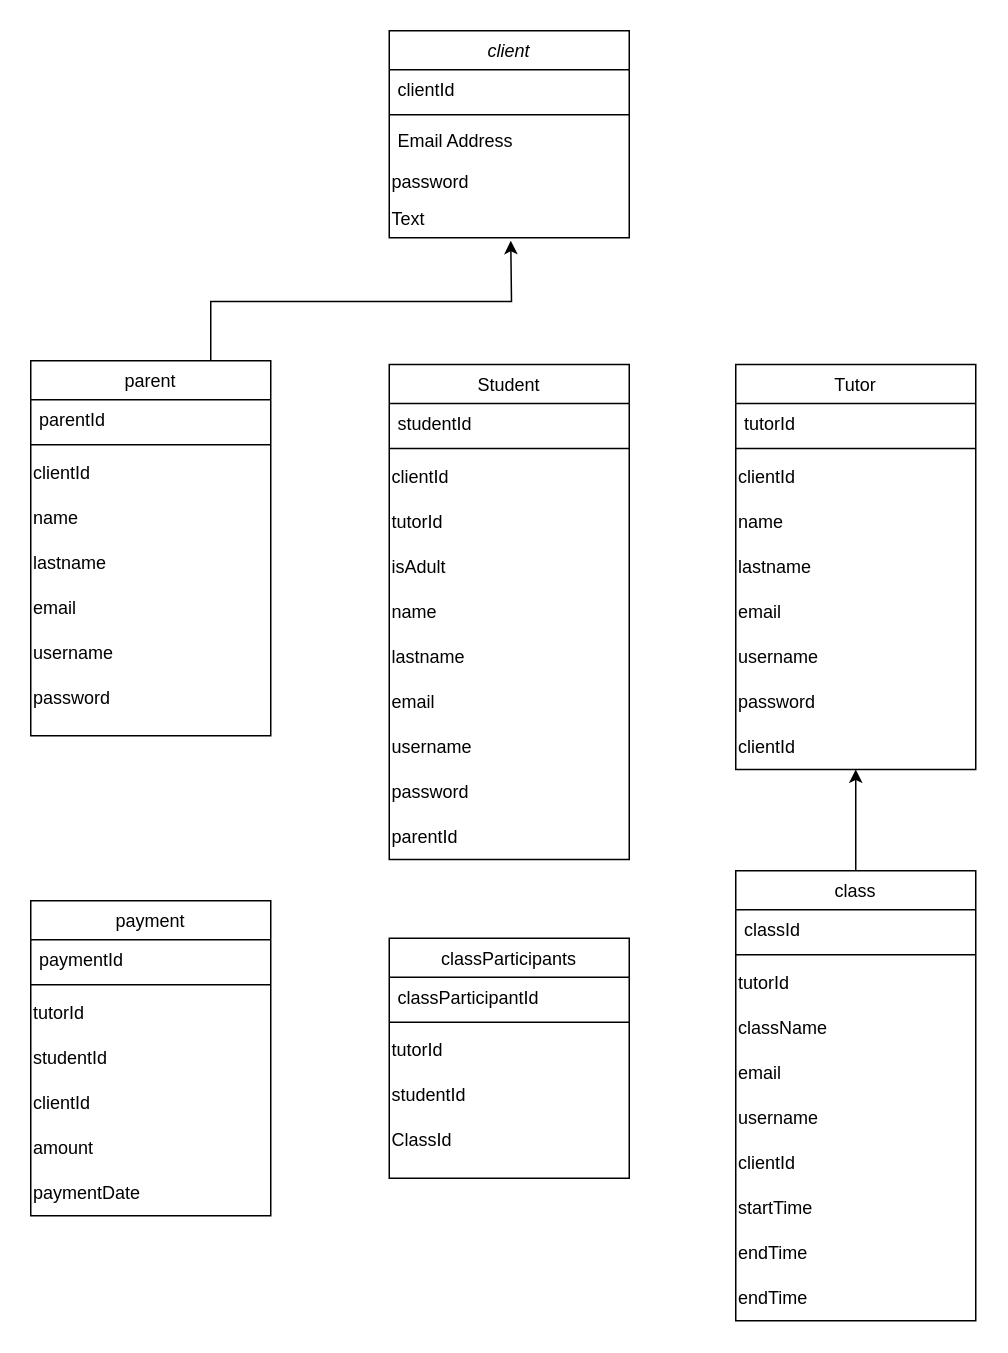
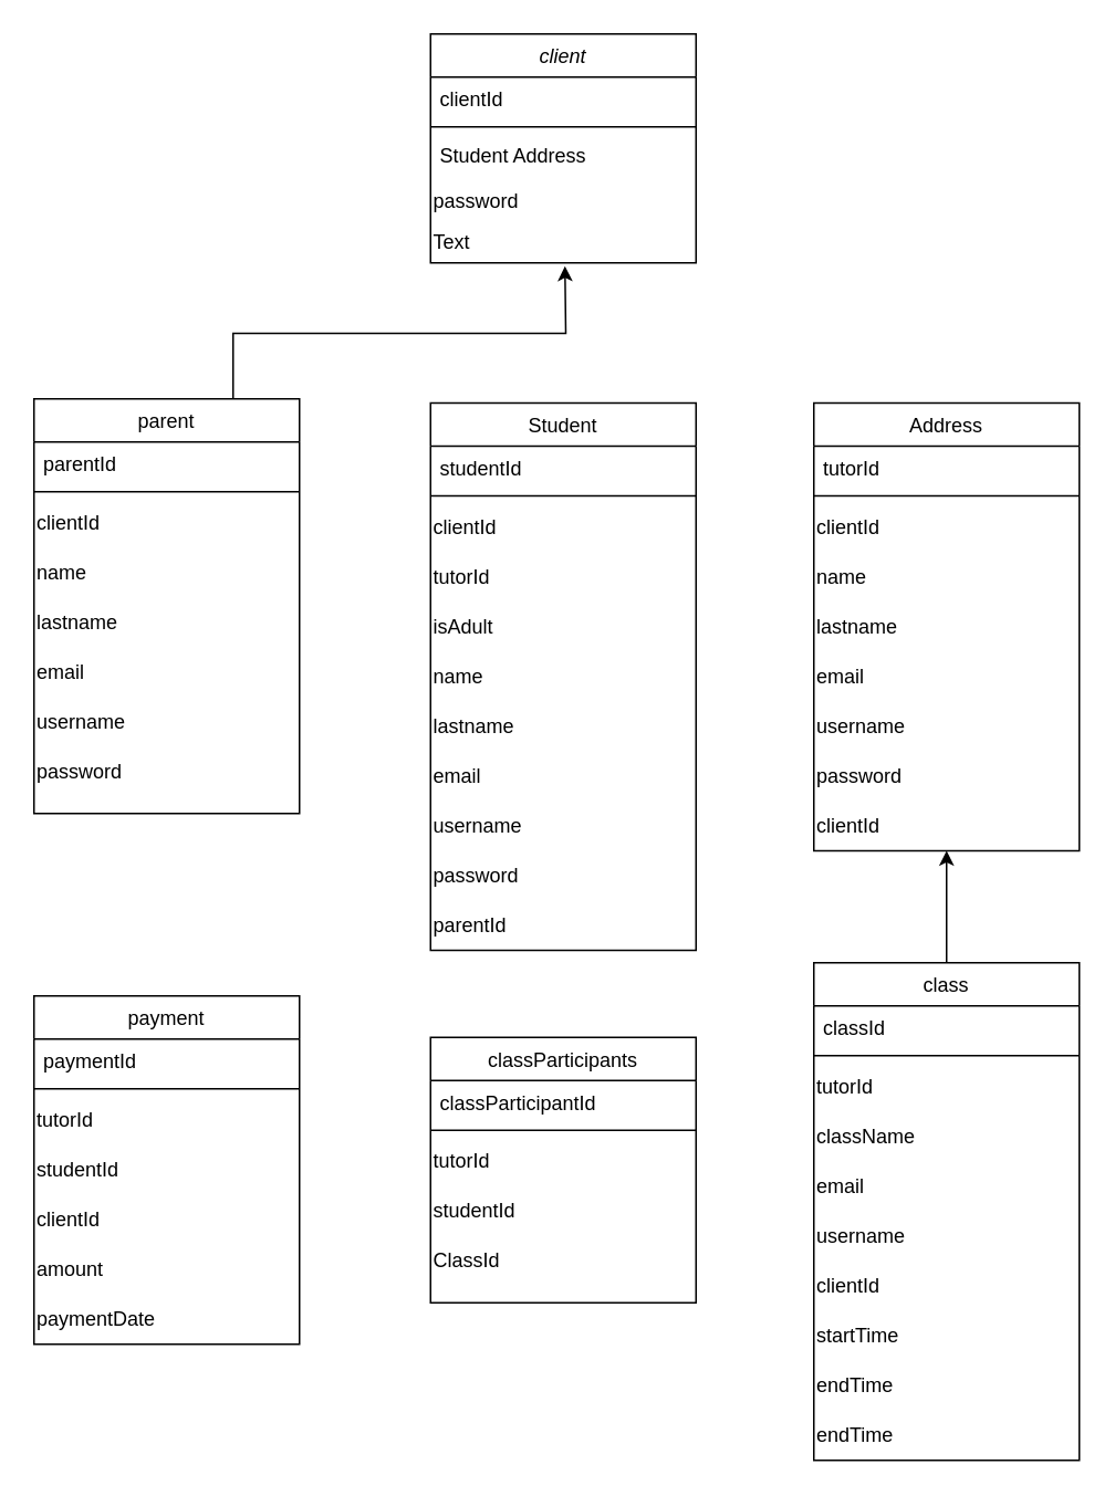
  <mxCell id="0" />
  <mxCell id="1" parent="0" />
  <mxCell id="2" value="client&#10;" style="swimlane;fontStyle=2;align=center;verticalAlign=top;childLayout=stackLayout;horizontal=1;startSize=26;horizontalStack=0;resizeParent=1;resizeLast=0;collapsible=1;marginBottom=0;rounded=0;shadow=0;strokeWidth=1;" parent="1" vertex="1"><mxGeometry x="259" y="20" width="160" height="138" as="geometry"><mxRectangle x="230" y="140" width="160" height="26" as="alternateBounds" /></mxGeometry></mxCell>
  <mxCell id="3" value="clientId" style="text;align=left;verticalAlign=top;spacingLeft=4;spacingRight=4;overflow=hidden;rotatable=0;points=[[0,0.5],[1,0.5]];portConstraint=eastwest;" parent="2" vertex="1"><mxGeometry y="26" width="160" height="26" as="geometry" /></mxCell>
  <mxCell id="4" value="" style="line;html=1;strokeWidth=1;align=left;verticalAlign=middle;spacingTop=-1;spacingLeft=3;spacingRight=3;rotatable=0;labelPosition=right;points=[];portConstraint=eastwest;" parent="2" vertex="1"><mxGeometry y="52" width="160" height="8" as="geometry" /></mxCell>
- <mxCell id="5" value="Email Address" style="text;align=left;verticalAlign=top;spacingLeft=4;spacingRight=4;overflow=hidden;rotatable=0;points=[[0,0.5],[1,0.5]];portConstraint=eastwest;rounded=0;shadow=0;html=0;" vertex="1" parent="2"><mxGeometry y="60" width="160" height="26" as="geometry" /></mxCell>
+ <mxCell id="5" value="Student Address" style="text;align=left;verticalAlign=top;spacingLeft=4;spacingRight=4;overflow=hidden;rotatable=0;points=[[0,0.5],[1,0.5]];portConstraint=eastwest;rounded=0;shadow=0;html=0;" vertex="1" parent="2"><mxGeometry y="60" width="160" height="26" as="geometry" /></mxCell>
  <mxCell id="6" value="password" style="text;html=1;align=left;verticalAlign=middle;resizable=0;points=[];autosize=1;strokeColor=none;fillColor=none;" vertex="1" parent="2"><mxGeometry y="86" width="160" height="30" as="geometry" /></mxCell>
  <mxCell id="7" value="Text" style="text;html=1;align=left;verticalAlign=middle;resizable=0;points=[];autosize=1;strokeColor=none;fillColor=none;" vertex="1" parent="2"><mxGeometry y="116" width="160" height="20" as="geometry" /></mxCell>
  <mxCell id="8" value="Student" style="swimlane;fontStyle=0;align=center;verticalAlign=top;childLayout=stackLayout;horizontal=1;startSize=26;horizontalStack=0;resizeParent=1;resizeLast=0;collapsible=1;marginBottom=0;rounded=0;shadow=0;strokeWidth=1;" parent="1" vertex="1"><mxGeometry x="259" y="242.5" width="160" height="330" as="geometry"><mxRectangle x="130" y="380" width="160" height="26" as="alternateBounds" /></mxGeometry></mxCell>
  <mxCell id="9" value="studentId" style="text;align=left;verticalAlign=top;spacingLeft=4;spacingRight=4;overflow=hidden;rotatable=0;points=[[0,0.5],[1,0.5]];portConstraint=eastwest;" parent="8" vertex="1"><mxGeometry y="26" width="160" height="26" as="geometry" /></mxCell>
  <mxCell id="10" value="" style="line;html=1;strokeWidth=1;align=left;verticalAlign=middle;spacingTop=-1;spacingLeft=3;spacingRight=3;rotatable=0;labelPosition=right;points=[];portConstraint=eastwest;" parent="8" vertex="1"><mxGeometry y="52" width="160" height="8" as="geometry" /></mxCell>
  <mxCell id="11" value="clientId" style="text;html=1;align=left;verticalAlign=middle;resizable=0;points=[];autosize=1;strokeColor=none;fillColor=none;" vertex="1" parent="8"><mxGeometry y="60" width="160" height="30" as="geometry" /></mxCell>
  <mxCell id="12" value="tutorId" style="text;html=1;align=left;verticalAlign=middle;resizable=0;points=[];autosize=1;strokeColor=none;fillColor=none;" vertex="1" parent="8"><mxGeometry y="90" width="160" height="30" as="geometry" /></mxCell>
  <mxCell id="13" value="isAdult" style="text;html=1;align=left;verticalAlign=middle;resizable=0;points=[];autosize=1;strokeColor=none;fillColor=none;" vertex="1" parent="8"><mxGeometry y="120" width="160" height="30" as="geometry" /></mxCell>
  <mxCell id="14" value="name" style="text;html=1;align=left;verticalAlign=middle;resizable=0;points=[];autosize=1;strokeColor=none;fillColor=none;" vertex="1" parent="8"><mxGeometry y="150" width="160" height="30" as="geometry" /></mxCell>
  <mxCell id="15" value="lastname" style="text;html=1;align=left;verticalAlign=middle;resizable=0;points=[];autosize=1;strokeColor=none;fillColor=none;" vertex="1" parent="8"><mxGeometry y="180" width="160" height="30" as="geometry" /></mxCell>
  <mxCell id="16" value="email" style="text;html=1;align=left;verticalAlign=middle;resizable=0;points=[];autosize=1;strokeColor=none;fillColor=none;" vertex="1" parent="8"><mxGeometry y="210" width="160" height="30" as="geometry" /></mxCell>
  <mxCell id="17" value="username" style="text;html=1;align=left;verticalAlign=middle;resizable=0;points=[];autosize=1;strokeColor=none;fillColor=none;" vertex="1" parent="8"><mxGeometry y="240" width="160" height="30" as="geometry" /></mxCell>
  <mxCell id="18" value="password" style="text;html=1;align=left;verticalAlign=middle;resizable=0;points=[];autosize=1;strokeColor=none;fillColor=none;" vertex="1" parent="8"><mxGeometry y="270" width="160" height="30" as="geometry" /></mxCell>
  <mxCell id="19" value="parentId" style="text;html=1;align=left;verticalAlign=middle;resizable=0;points=[];autosize=1;strokeColor=none;fillColor=none;" vertex="1" parent="8"><mxGeometry y="300" width="160" height="30" as="geometry" /></mxCell>
- <mxCell id="20" value="Tutor" style="swimlane;fontStyle=0;align=center;verticalAlign=top;childLayout=stackLayout;horizontal=1;startSize=26;horizontalStack=0;resizeParent=1;resizeLast=0;collapsible=1;marginBottom=0;rounded=0;shadow=0;strokeWidth=1;" parent="1" vertex="1"><mxGeometry x="490" y="242.5" width="160" height="270" as="geometry"><mxRectangle x="340" y="380" width="170" height="26" as="alternateBounds" /></mxGeometry></mxCell>
+ <mxCell id="20" value="Address" style="swimlane;fontStyle=0;align=center;verticalAlign=top;childLayout=stackLayout;horizontal=1;startSize=26;horizontalStack=0;resizeParent=1;resizeLast=0;collapsible=1;marginBottom=0;rounded=0;shadow=0;strokeWidth=1;" parent="1" vertex="1"><mxGeometry x="490" y="242.5" width="160" height="270" as="geometry"><mxRectangle x="340" y="380" width="170" height="26" as="alternateBounds" /></mxGeometry></mxCell>
  <mxCell id="21" value="tutorId" style="text;align=left;verticalAlign=top;spacingLeft=4;spacingRight=4;overflow=hidden;rotatable=0;points=[[0,0.5],[1,0.5]];portConstraint=eastwest;" parent="20" vertex="1"><mxGeometry y="26" width="160" height="26" as="geometry" /></mxCell>
  <mxCell id="22" value="" style="line;html=1;strokeWidth=1;align=left;verticalAlign=middle;spacingTop=-1;spacingLeft=3;spacingRight=3;rotatable=0;labelPosition=right;points=[];portConstraint=eastwest;" parent="20" vertex="1"><mxGeometry y="52" width="160" height="8" as="geometry" /></mxCell>
  <mxCell id="23" value="clientId" style="text;html=1;align=left;verticalAlign=middle;resizable=0;points=[];autosize=1;strokeColor=none;fillColor=none;" vertex="1" parent="20"><mxGeometry y="60" width="160" height="30" as="geometry" /></mxCell>
  <mxCell id="24" value="name" style="text;html=1;align=left;verticalAlign=middle;resizable=0;points=[];autosize=1;strokeColor=none;fillColor=none;" vertex="1" parent="20"><mxGeometry y="90" width="160" height="30" as="geometry" /></mxCell>
  <mxCell id="25" value="lastname" style="text;html=1;align=left;verticalAlign=middle;resizable=0;points=[];autosize=1;strokeColor=none;fillColor=none;" vertex="1" parent="20"><mxGeometry y="120" width="160" height="30" as="geometry" /></mxCell>
  <mxCell id="26" value="email" style="text;html=1;align=left;verticalAlign=middle;resizable=0;points=[];autosize=1;strokeColor=none;fillColor=none;" vertex="1" parent="20"><mxGeometry y="150" width="160" height="30" as="geometry" /></mxCell>
  <mxCell id="27" value="username" style="text;html=1;align=left;verticalAlign=middle;resizable=0;points=[];autosize=1;strokeColor=none;fillColor=none;" vertex="1" parent="20"><mxGeometry y="180" width="160" height="30" as="geometry" /></mxCell>
  <mxCell id="28" value="password" style="text;html=1;align=left;verticalAlign=middle;resizable=0;points=[];autosize=1;strokeColor=none;fillColor=none;" vertex="1" parent="20"><mxGeometry y="210" width="160" height="30" as="geometry" /></mxCell>
  <mxCell id="29" value="clientId" style="text;html=1;align=left;verticalAlign=middle;resizable=0;points=[];autosize=1;strokeColor=none;fillColor=none;" vertex="1" parent="20"><mxGeometry y="240" width="160" height="30" as="geometry" /></mxCell>
  <mxCell id="30" style="edgeStyle=orthogonalEdgeStyle;rounded=0;orthogonalLoop=1;jettySize=auto;html=1;exitX=0.75;exitY=0;exitDx=0;exitDy=0;" edge="1" parent="1" source="31"><mxGeometry relative="1" as="geometry"><mxPoint x="340" y="160" as="targetPoint" /></mxGeometry></mxCell>
  <mxCell id="31" value="parent" style="swimlane;fontStyle=0;align=center;verticalAlign=top;childLayout=stackLayout;horizontal=1;startSize=26;horizontalStack=0;resizeParent=1;resizeLast=0;collapsible=1;marginBottom=0;rounded=0;shadow=0;strokeWidth=1;" vertex="1" parent="1"><mxGeometry x="20" y="240" width="160" height="250" as="geometry"><mxRectangle x="340" y="380" width="170" height="26" as="alternateBounds" /></mxGeometry></mxCell>
  <mxCell id="32" value="parentId" style="text;align=left;verticalAlign=top;spacingLeft=4;spacingRight=4;overflow=hidden;rotatable=0;points=[[0,0.5],[1,0.5]];portConstraint=eastwest;" vertex="1" parent="31"><mxGeometry y="26" width="160" height="26" as="geometry" /></mxCell>
  <mxCell id="33" value="" style="line;html=1;strokeWidth=1;align=left;verticalAlign=middle;spacingTop=-1;spacingLeft=3;spacingRight=3;rotatable=0;labelPosition=right;points=[];portConstraint=eastwest;" vertex="1" parent="31"><mxGeometry y="52" width="160" height="8" as="geometry" /></mxCell>
  <mxCell id="34" value="clientId" style="text;html=1;align=left;verticalAlign=middle;resizable=0;points=[];autosize=1;strokeColor=none;fillColor=none;" vertex="1" parent="31"><mxGeometry y="60" width="160" height="30" as="geometry" /></mxCell>
  <mxCell id="35" value="name" style="text;html=1;align=left;verticalAlign=middle;resizable=0;points=[];autosize=1;strokeColor=none;fillColor=none;" vertex="1" parent="31"><mxGeometry y="90" width="160" height="30" as="geometry" /></mxCell>
  <mxCell id="36" value="lastname" style="text;html=1;align=left;verticalAlign=middle;resizable=0;points=[];autosize=1;strokeColor=none;fillColor=none;" vertex="1" parent="31"><mxGeometry y="120" width="160" height="30" as="geometry" /></mxCell>
  <mxCell id="37" value="email" style="text;html=1;align=left;verticalAlign=middle;resizable=0;points=[];autosize=1;strokeColor=none;fillColor=none;" vertex="1" parent="31"><mxGeometry y="150" width="160" height="30" as="geometry" /></mxCell>
  <mxCell id="38" value="username" style="text;html=1;align=left;verticalAlign=middle;resizable=0;points=[];autosize=1;strokeColor=none;fillColor=none;" vertex="1" parent="31"><mxGeometry y="180" width="160" height="30" as="geometry" /></mxCell>
  <mxCell id="39" value="password" style="text;html=1;align=left;verticalAlign=middle;resizable=0;points=[];autosize=1;strokeColor=none;fillColor=none;" vertex="1" parent="31"><mxGeometry y="210" width="160" height="30" as="geometry" /></mxCell>
  <mxCell id="40" style="edgeStyle=orthogonalEdgeStyle;rounded=0;orthogonalLoop=1;jettySize=auto;html=1;exitX=0.5;exitY=0;exitDx=0;exitDy=0;" edge="1" parent="1" source="41" target="29"><mxGeometry relative="1" as="geometry" /></mxCell>
  <mxCell id="41" value="class" style="swimlane;fontStyle=0;align=center;verticalAlign=top;childLayout=stackLayout;horizontal=1;startSize=26;horizontalStack=0;resizeParent=1;resizeLast=0;collapsible=1;marginBottom=0;rounded=0;shadow=0;strokeWidth=1;" vertex="1" parent="1"><mxGeometry x="490" y="580" width="160" height="300" as="geometry"><mxRectangle x="340" y="380" width="170" height="26" as="alternateBounds" /></mxGeometry></mxCell>
  <mxCell id="42" value="classId" style="text;align=left;verticalAlign=top;spacingLeft=4;spacingRight=4;overflow=hidden;rotatable=0;points=[[0,0.5],[1,0.5]];portConstraint=eastwest;" vertex="1" parent="41"><mxGeometry y="26" width="160" height="26" as="geometry" /></mxCell>
  <mxCell id="43" value="" style="line;html=1;strokeWidth=1;align=left;verticalAlign=middle;spacingTop=-1;spacingLeft=3;spacingRight=3;rotatable=0;labelPosition=right;points=[];portConstraint=eastwest;" vertex="1" parent="41"><mxGeometry y="52" width="160" height="8" as="geometry" /></mxCell>
  <mxCell id="44" value="tutorId" style="text;html=1;align=left;verticalAlign=middle;resizable=0;points=[];autosize=1;strokeColor=none;fillColor=none;" vertex="1" parent="41"><mxGeometry y="60" width="160" height="30" as="geometry" /></mxCell>
  <mxCell id="45" value="className" style="text;html=1;align=left;verticalAlign=middle;resizable=0;points=[];autosize=1;strokeColor=none;fillColor=none;" vertex="1" parent="41"><mxGeometry y="90" width="160" height="30" as="geometry" /></mxCell>
  <mxCell id="46" value="email" style="text;html=1;align=left;verticalAlign=middle;resizable=0;points=[];autosize=1;strokeColor=none;fillColor=none;" vertex="1" parent="41"><mxGeometry y="120" width="160" height="30" as="geometry" /></mxCell>
  <mxCell id="47" value="username" style="text;html=1;align=left;verticalAlign=middle;resizable=0;points=[];autosize=1;strokeColor=none;fillColor=none;" vertex="1" parent="41"><mxGeometry y="150" width="160" height="30" as="geometry" /></mxCell>
  <mxCell id="48" value="clientId" style="text;html=1;align=left;verticalAlign=middle;resizable=0;points=[];autosize=1;strokeColor=none;fillColor=none;" vertex="1" parent="41"><mxGeometry y="180" width="160" height="30" as="geometry" /></mxCell>
  <mxCell id="49" value="startTime" style="text;html=1;align=left;verticalAlign=middle;resizable=0;points=[];autosize=1;strokeColor=none;fillColor=none;" vertex="1" parent="41"><mxGeometry y="210" width="160" height="30" as="geometry" /></mxCell>
  <mxCell id="50" value="endTime" style="text;html=1;align=left;verticalAlign=middle;resizable=0;points=[];autosize=1;strokeColor=none;fillColor=none;" vertex="1" parent="41"><mxGeometry y="240" width="160" height="30" as="geometry" /></mxCell>
  <mxCell id="51" value="endTime" style="text;html=1;align=left;verticalAlign=middle;resizable=0;points=[];autosize=1;strokeColor=none;fillColor=none;" vertex="1" parent="41"><mxGeometry y="270" width="160" height="30" as="geometry" /></mxCell>
  <mxCell id="52" value="classParticipants" style="swimlane;fontStyle=0;align=center;verticalAlign=top;childLayout=stackLayout;horizontal=1;startSize=26;horizontalStack=0;resizeParent=1;resizeLast=0;collapsible=1;marginBottom=0;rounded=0;shadow=0;strokeWidth=1;" vertex="1" parent="1"><mxGeometry x="259" y="625" width="160" height="160" as="geometry"><mxRectangle x="340" y="380" width="170" height="26" as="alternateBounds" /></mxGeometry></mxCell>
  <mxCell id="53" value="classParticipantId" style="text;align=left;verticalAlign=top;spacingLeft=4;spacingRight=4;overflow=hidden;rotatable=0;points=[[0,0.5],[1,0.5]];portConstraint=eastwest;" vertex="1" parent="52"><mxGeometry y="26" width="160" height="26" as="geometry" /></mxCell>
  <mxCell id="54" value="" style="line;html=1;strokeWidth=1;align=left;verticalAlign=middle;spacingTop=-1;spacingLeft=3;spacingRight=3;rotatable=0;labelPosition=right;points=[];portConstraint=eastwest;" vertex="1" parent="52"><mxGeometry y="52" width="160" height="8" as="geometry" /></mxCell>
  <mxCell id="55" value="tutorId" style="text;html=1;align=left;verticalAlign=middle;resizable=0;points=[];autosize=1;strokeColor=none;fillColor=none;" vertex="1" parent="52"><mxGeometry y="60" width="160" height="30" as="geometry" /></mxCell>
  <mxCell id="56" value="studentId" style="text;html=1;align=left;verticalAlign=middle;resizable=0;points=[];autosize=1;strokeColor=none;fillColor=none;" vertex="1" parent="52"><mxGeometry y="90" width="160" height="30" as="geometry" /></mxCell>
  <mxCell id="57" value="ClassId" style="text;html=1;align=left;verticalAlign=middle;resizable=0;points=[];autosize=1;strokeColor=none;fillColor=none;" vertex="1" parent="52"><mxGeometry y="120" width="160" height="30" as="geometry" /></mxCell>
  <mxCell id="58" value="payment" style="swimlane;fontStyle=0;align=center;verticalAlign=top;childLayout=stackLayout;horizontal=1;startSize=26;horizontalStack=0;resizeParent=1;resizeLast=0;collapsible=1;marginBottom=0;rounded=0;shadow=0;strokeWidth=1;" vertex="1" parent="1"><mxGeometry x="20" y="600" width="160" height="210" as="geometry"><mxRectangle x="340" y="380" width="170" height="26" as="alternateBounds" /></mxGeometry></mxCell>
  <mxCell id="59" value="paymentId" style="text;align=left;verticalAlign=top;spacingLeft=4;spacingRight=4;overflow=hidden;rotatable=0;points=[[0,0.5],[1,0.5]];portConstraint=eastwest;" vertex="1" parent="58"><mxGeometry y="26" width="160" height="26" as="geometry" /></mxCell>
  <mxCell id="60" value="" style="line;html=1;strokeWidth=1;align=left;verticalAlign=middle;spacingTop=-1;spacingLeft=3;spacingRight=3;rotatable=0;labelPosition=right;points=[];portConstraint=eastwest;" vertex="1" parent="58"><mxGeometry y="52" width="160" height="8" as="geometry" /></mxCell>
  <mxCell id="61" value="tutorId" style="text;html=1;align=left;verticalAlign=middle;resizable=0;points=[];autosize=1;strokeColor=none;fillColor=none;" vertex="1" parent="58"><mxGeometry y="60" width="160" height="30" as="geometry" /></mxCell>
  <mxCell id="62" value="studentId" style="text;html=1;align=left;verticalAlign=middle;resizable=0;points=[];autosize=1;strokeColor=none;fillColor=none;" vertex="1" parent="58"><mxGeometry y="90" width="160" height="30" as="geometry" /></mxCell>
  <mxCell id="63" value="clientId" style="text;html=1;align=left;verticalAlign=middle;resizable=0;points=[];autosize=1;strokeColor=none;fillColor=none;" vertex="1" parent="58"><mxGeometry y="120" width="160" height="30" as="geometry" /></mxCell>
  <mxCell id="64" value="amount" style="text;html=1;align=left;verticalAlign=middle;resizable=0;points=[];autosize=1;strokeColor=none;fillColor=none;" vertex="1" parent="58"><mxGeometry y="150" width="160" height="30" as="geometry" /></mxCell>
  <mxCell id="65" value="paymentDate" style="text;html=1;align=left;verticalAlign=middle;resizable=0;points=[];autosize=1;strokeColor=none;fillColor=none;" vertex="1" parent="58"><mxGeometry y="180" width="160" height="30" as="geometry" /></mxCell>
